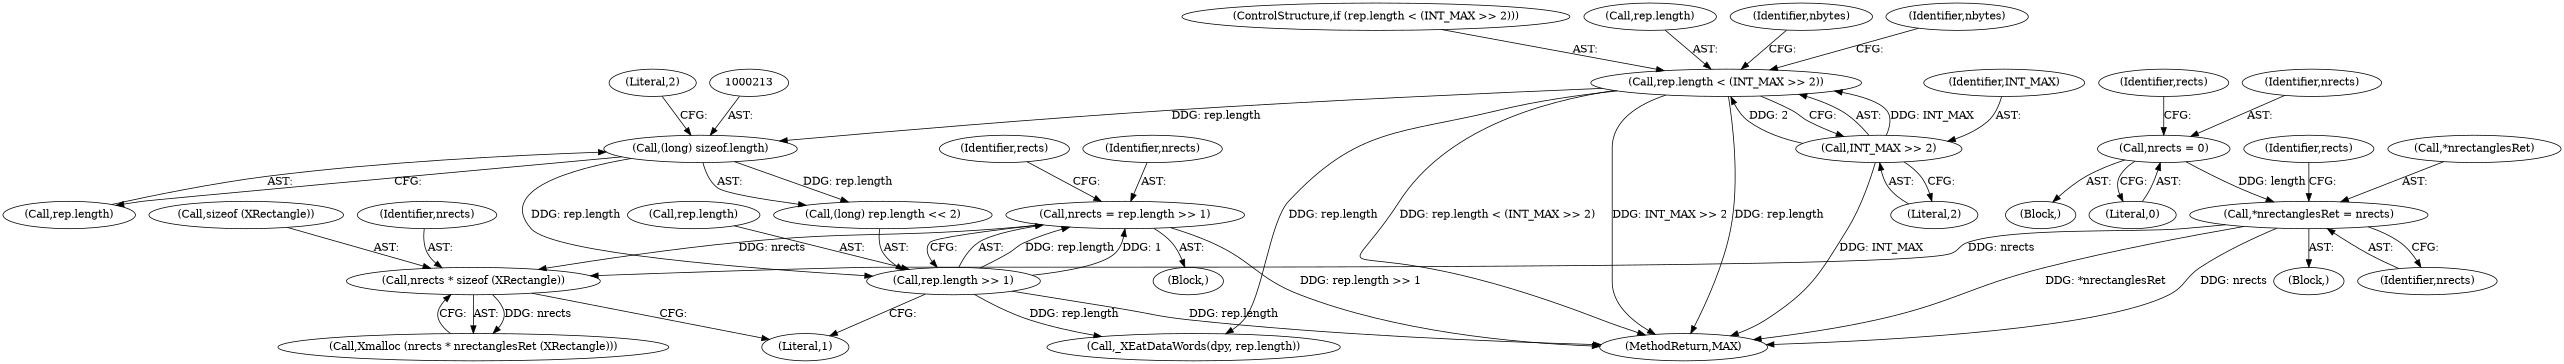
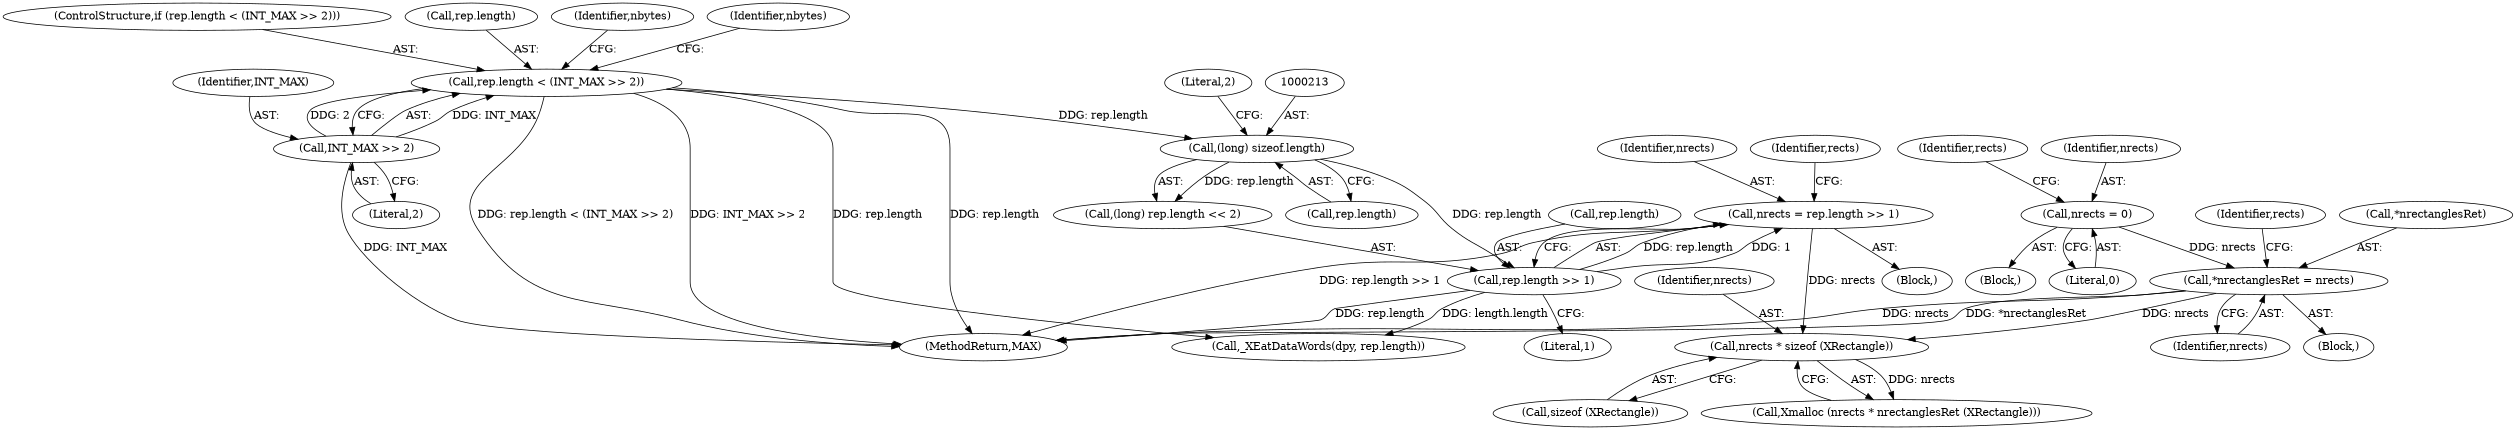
  digraph {
    n1 [label="(Call,*nrectanglesRet = nrects)"]
    n2 [label="(Identifier,nrects)"]
    n3 [label="(MethodReturn,MAX)"]
    n4 [label="(Block,)"]
    n5 [label="(Call,nrects * sizeof (XRectangle))"]
    n6 [label="(Call,nrects = 0)"]
    n7 [label="(Block,)"]
    n8 [label="(Literal,0)"]
    n9 [label="(Call,sizeof (XRectangle))"]
    n10 [label="(Call,Xmalloc (nrects * nrectanglesRet (XRectangle)))"]
    n11 [label="(Call,nrects = rep.length >> 1)"]
    n12 [label="(Call,rep.length >> 1)"]
    n13 [label="(Block,)"]
    n14 [label="(Literal,1)"]
    n15 [label="(Call,_XEatDataWords(dpy, rep.length))"]
    n16 [label="(Call,(long) sizeof.length)"]
    n17 [label="(Call,rep.length)"]
    n18 [label="(Call,(long) rep.length << 2)"]
    n19 [label="(Call,rep.length < (INT_MAX >> 2))"]
    n20 [label="(Call,INT_MAX >> 2)"]
    n21 [label="(Literal,2)"]
    n22 [label="(ControlStructure,if (rep.length < (INT_MAX >> 2)))"]
    n23 [label="(Identifier,nrects)"]
    n24 [label="(Literal,2)"]
    n25 [label="(Identifier,rects)"]
    n26 [label="(Call,rep.length)"]
    n27 [label="(Identifier,nbytes)"]
    n28 [label="(Call,*nrectanglesRet)"]
    n29 [label="(Identifier,nbytes)"]
    n30 [label="(Identifier,INT_MAX)"]
    n31 [label="(Identifier,rects)"]
    n32 [label="(Identifier,rects)"]
    n33 [label="(Identifier,nrects)"]
    n34 [label="(Call,rep.length)"]
    n35 [label="(Identifier,nrects)"]
    1000213
    n1 -> n2 [label="CFG: "]
    n1 -> n3 [label="DDG: nrects"]
    n1 -> n3 [label="DDG: *nrectanglesRet"]
    n1 -> n4 [label="AST: "]
    n1 -> n5 [label="DDG: nrects"]
    n2 -> n1 [label="AST: "]
-   n5 -> n14 [label="CFG: "]
+   n5 -> n9 [label="CFG: "]
    n5 -> n10 [label="AST: "]
    n5 -> n10 [label="DDG: nrects"]
-   n6 -> n1 [label="DDG: length"]
+   n6 -> n1 [label="DDG: nrects"]
    n6 -> n7 [label="AST: "]
    n6 -> n8 [label="CFG: "]
    n8 -> n6 [label="AST: "]
    n9 -> n5 [label="AST: "]
    n10 -> n5 [label="CFG: "]
    n11 -> n3 [label="DDG: rep.length >> 1"]
    n11 -> n5 [label="DDG: nrects"]
    n11 -> n12 [label="CFG: "]
    n11 -> n13 [label="AST: "]
    n12 -> n3 [label="DDG: rep.length"]
    n12 -> n11 [label="AST: "]
    n12 -> n11 [label="DDG: rep.length"]
    n12 -> n11 [label="DDG: 1"]
    n12 -> n14 [label="CFG: "]
-   n12 -> n15 [label="DDG: rep.length"]
+   n12 -> n15 [label="DDG: length.length"]
    n16 -> n12 [label="DDG: rep.length"]
    n16 -> n17 [label="CFG: "]
    n16 -> n18 [label="AST: "]
    n16 -> n18 [label="DDG: rep.length"]
    n17 -> n16 [label="AST: "]
    n18 -> n12 [label="AST: "]
    n19 -> n3 [label="DDG: rep.length < (INT_MAX >> 2)"]
    n19 -> n3 [label="DDG: INT_MAX >> 2"]
    n19 -> n3 [label="DDG: rep.length"]
    n19 -> n15 [label="DDG: rep.length"]
    n19 -> n16 [label="DDG: rep.length"]
    n19 -> n20 [label="CFG: "]
    n20 -> n3 [label="DDG: INT_MAX"]
    n20 -> n19 [label="AST: "]
    n20 -> n19 [label="DDG: INT_MAX"]
    n20 -> n19 [label="DDG: 2"]
    n20 -> n21 [label="CFG: "]
    n21 -> n20 [label="AST: "]
    n22 -> n19 [label="AST: "]
    n23 -> n11 [label="AST: "]
    n24 -> n16 [label="CFG: "]
    n25 -> n1 [label="CFG: "]
    n26 -> n19 [label="AST: "]
    n27 -> n19 [label="CFG: "]
    n28 -> n1 [label="AST: "]
    n29 -> n19 [label="CFG: "]
    n30 -> n20 [label="AST: "]
    n31 -> n6 [label="CFG: "]
    n32 -> n11 [label="CFG: "]
    n33 -> n6 [label="AST: "]
    n34 -> n12 [label="AST: "]
    n35 -> n5 [label="AST: "]
    1000213 -> n16 [label="AST: "]
  }
